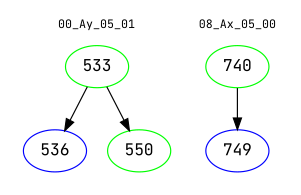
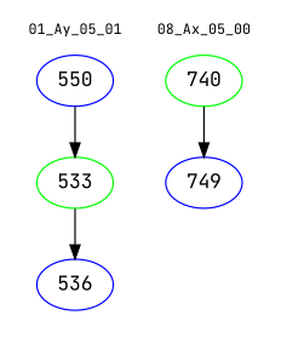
  digraph {
    fontname="JetBrains Mono"
    node [color=blue fontname="JetBrains Mono"]
    edge [color=black fontname="JetBrains Mono"]
    n1 [color=green label=533]
    n2 [label=536]
-   n3 [color=green label=550]
+   n3 [label=550]
    n4 [color=green label=740]
    n5 [label=749]
    subgraph cluster_1 {
      color=white
      fontsize=10
-     label="00_Ay_05_01"
+     label="01_Ay_05_01"
      n1
      n2
      n3
    }
    subgraph cluster_2 {
      color=white
      fontsize=10
      label="08_Ax_05_00"
      n4
      n5
    }
    n1 -> n2
-   n1 -> n3
+   n3 -> n1
    n4 -> n5
  }
